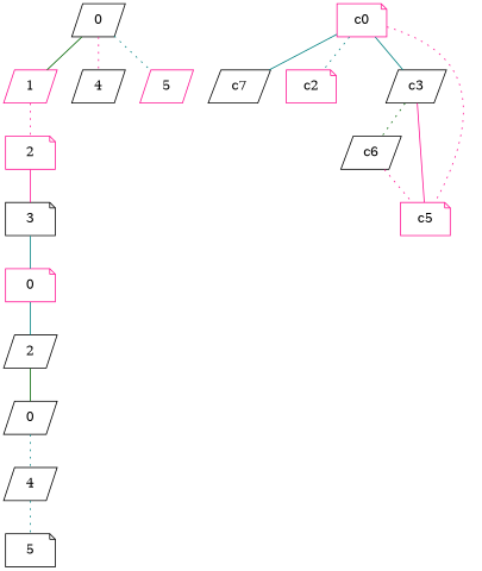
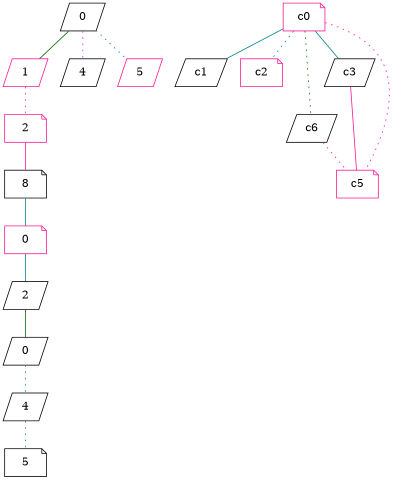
  graph {
    node [color=black shape=parallelogram]
    edge [color=teal style=dotted]
    n1 [label=0]
    n2 [color=deeppink label=1]
    n3 [label=4]
    n4 [color=deeppink label=5]
    n5 [color=deeppink label=2 shape=note]
-   n6 [label=3 shape=note]
+   n6 [label=8 shape=note]
    n7 [color=deeppink label=0 shape=note]
    n8 [label=2]
    n9 [label=0]
    n10 [label=4]
    n11 [label=5 shape=note]
    c0 [color=deeppink shape=note]
-   c1 [label=c7]
+   c1
    c2 [color=deeppink shape=note]
    c3
    n16 [label=c6]
    c5 [color=deeppink shape=note]
    n1 -- n2 [color=darkgreen style=""]
    n1 -- n3 [color=deeppink]
    n1 -- n4
    n2 -- n5 [color=deeppink]
    n5 -- n6 [color=deeppink style=""]
    n6 -- n7 [style=""]
    n7 -- n8 [style=""]
    n8 -- n9 [color=darkgreen style=""]
    n9 -- n10
    n10 -- n11
    c0 -- c1 [style=""]
    c0 -- c2
    c0 -- c3 [style=""]
-   c3 -- n16 [color=darkgreen]
+   c0 -- n16 [color=darkgreen]
    c0 -- c5 [color=deeppink]
    n16 -- c5 [color=deeppink]
    c5 -- c3 [color=deeppink style=""]
  }
